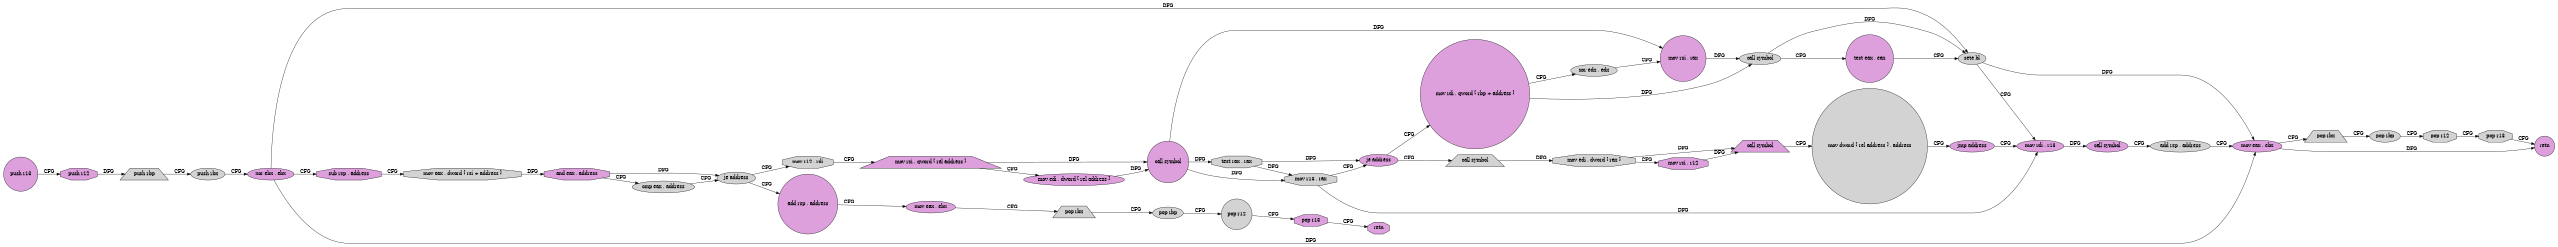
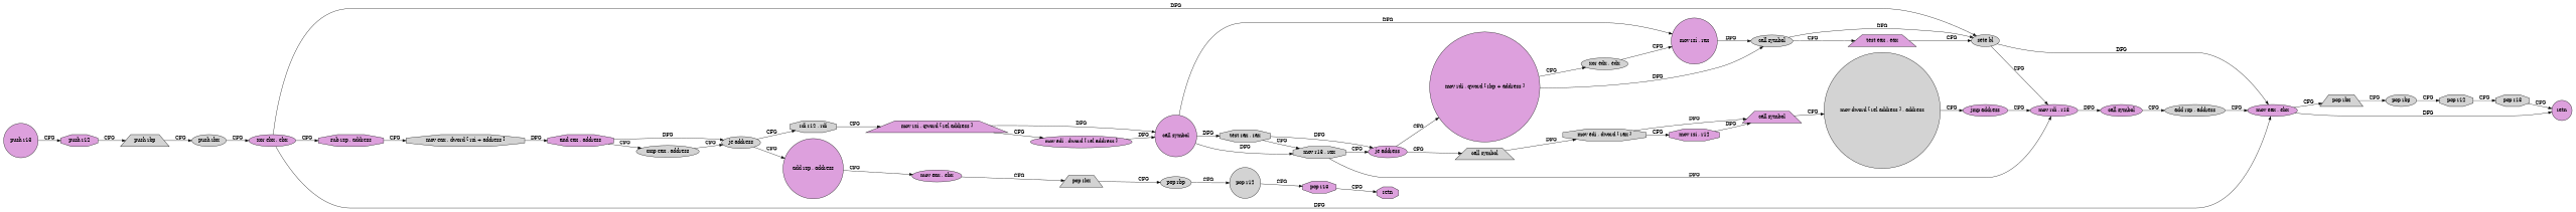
  digraph {
    rankdir=LR
    node [fillcolor=plum shape=ellipse style=filled]
    n1 [label="push r13" shape=circle]
    n2 [label="push r12" shape=octagon]
    n3 [fillcolor=lightgrey label="push rbp" shape=trapezium]
    n4 [fillcolor=lightgrey label="push rbx"]
    n5 [label="xor ebx , ebx"]
    n6 [label="sub rsp , address" shape=octagon]
    n7 [fillcolor=lightgrey label="sete bl"]
    n8 [label="mov eax , ebx"]
    n9 [fillcolor=lightgrey label="mov eax , dword [ rsi + address ]" shape=octagon]
    n10 [label="mov rdi , r13"]
    n11 [fillcolor=lightgrey label="pop rbx" shape=trapezium]
    n12 [label=retn shape=circle]
    n13 [label="and eax , address" shape=octagon]
    n14 [fillcolor=lightgrey label="cmp eax , address"]
    n15 [fillcolor=lightgrey label="je address"]
-   n16 [fillcolor=lightgrey label="mov r12 , rdi" shape=octagon]
+   n16 [fillcolor=lightgrey label="rdi r12 , rdi" shape=octagon]
    n17 [label="add rsp , address" shape=circle]
    n18 [label="mov rsi , qword [ rel address ]" shape=trapezium]
    n19 [label="mov eax , ebx"]
    n20 [label="mov edi , dword [ rel address ]"]
    n21 [label="call symbol" shape=circle]
    n22 [label="mov rsi , r12" shape=octagon]
    n23 [label="call symbol" shape=trapezium]
    n24 [fillcolor=lightgrey label="pop rbx" shape=trapezium]
    n25 [fillcolor=lightgrey label="test rax , rax" shape=octagon]
    n26 [fillcolor=lightgrey label="mov r13 , rax" shape=octagon]
    n27 [label="mov rsi , rax" shape=circle]
    n28 [label="mov rdi , qword [ rbp + address ]" shape=circle]
    n29 [fillcolor=lightgrey label="xor edx , edx"]
    n30 [fillcolor=lightgrey label="call symbol"]
    n31 [label="je address"]
    n32 [fillcolor=lightgrey label="call symbol" shape=trapezium]
    n33 [label="call symbol"]
    n34 [fillcolor=lightgrey label="mov edi , dword [ rax ]" shape=octagon]
-   n35 [label="test eax , eax" shape=circle]
+   n35 [label="test eax , eax" shape=trapezium]
    n36 [fillcolor=lightgrey label="pop rbp"]
    n37 [fillcolor=lightgrey label="pop r12" shape=circle]
    n38 [label="pop r13" shape=octagon]
    n39 [label=retn shape=octagon]
    n40 [fillcolor=lightgrey label="mov dword [ rel address ] , address" shape=circle]
    n41 [label="jmp address"]
    n42 [fillcolor=lightgrey label="add rsp , address"]
    n43 [fillcolor=lightgrey label="pop rbp"]
    n44 [fillcolor=lightgrey label="pop r12" shape=octagon]
    n45 [fillcolor=lightgrey label="pop r13" shape=octagon]
    n1 -> n2 [label=CFG]
-   n2 -> n3 [label=DFG]
+   n2 -> n3 [label=CFG]
    n3 -> n4 [label=CFG]
    n4 -> n5 [label=CFG]
    n5 -> n6 [label=CFG]
    n5 -> n7 [label=DFG]
    n5 -> n8 [label=DFG]
    n6 -> n9 [label=CFG]
    n7 -> n8 [label=DFG]
    n7 -> n10 [label=CFG]
    n8 -> n11 [label=CFG]
    n8 -> n12 [label=DFG]
    n9 -> n13 [label=DFG]
    n10 -> n33 [label=DFG]
    n11 -> n43 [label=CFG]
    n13 -> n14 [label=CFG]
    n13 -> n15 [label=DFG]
    n14 -> n15 [label=CFG]
    n15 -> n16 [label=CFG]
    n15 -> n17 [label=CFG]
    n16 -> n18 [label=CFG]
    n17 -> n19 [label=CFG]
    n18 -> n20 [label=CFG]
    n18 -> n21 [label=DFG]
    n19 -> n24 [label=CFG]
    n20 -> n21 [label=DFG]
    n21 -> n25 [label=DFG]
    n21 -> n26 [label=DFG]
    n21 -> n27 [label=DFG]
    n22 -> n23 [label=DFG]
    n23 -> n40 [label=CFG]
    n24 -> n36 [label=CFG]
-   n25 -> n26 [label=DFG]
+   n25 -> n26 [label=CFG]
    n25 -> n31 [label=DFG]
    n26 -> n10 [label=DFG]
    n26 -> n31 [label=CFG]
    n27 -> n30 [label=DFG]
    n28 -> n29 [label=CFG]
    n28 -> n30 [label=DFG]
    n29 -> n27 [label=CFG]
    n30 -> n7 [label=DFG]
    n30 -> n35 [label=CFG]
    n31 -> n28 [label=CFG]
    n31 -> n32 [label=CFG]
    n32 -> n34 [label=DFG]
    n33 -> n42 [label=CFG]
    n34 -> n22 [label=CFG]
    n34 -> n23 [label=DFG]
    n35 -> n7 [label=CFG]
    n36 -> n37 [label=CFG]
    n37 -> n38 [label=CFG]
    n38 -> n39 [label=CFG]
    n40 -> n41 [label=CFG]
    n41 -> n10 [label=CFG]
    n42 -> n8 [label=CFG]
    n43 -> n44 [label=CFG]
    n44 -> n45 [label=CFG]
    n45 -> n12 [label=CFG]
  }
